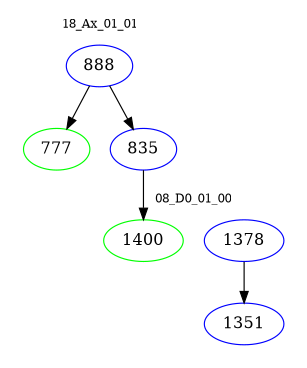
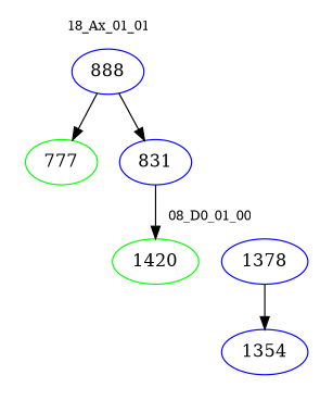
  digraph {
    node [color=blue]
    edge [color=black]
    n1 [label=888]
    n2 [color=green label=777]
-   n3 [label=835]
+   n3 [label=831]
    n4 [label=1378]
-   n5 [label=1351]
-   n6 [color=green label=1400]
+   n5 [label=1354]
+   n6 [color=green label=1420]
    subgraph cluster_1 {
      color=white
      fontsize=10
      label="18_Ax_01_01"
      n1
      n2
      n3
    }
    subgraph cluster_2 {
      color=white
      fontsize=10
      label="08_D0_01_00"
      n4
      n5
      n6
    }
    n1 -> n2
    n1 -> n3
    n3 -> n6
    n4 -> n5
  }
